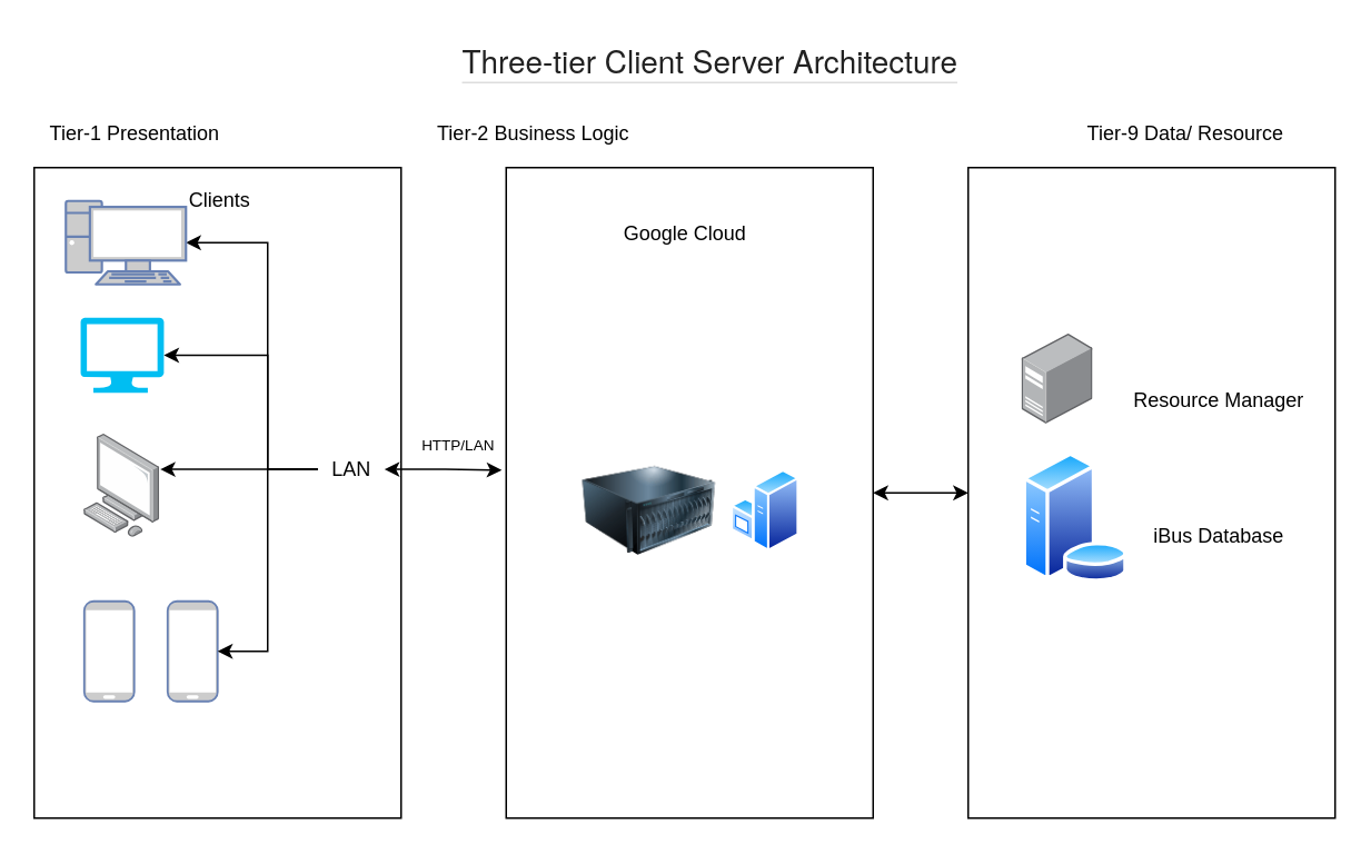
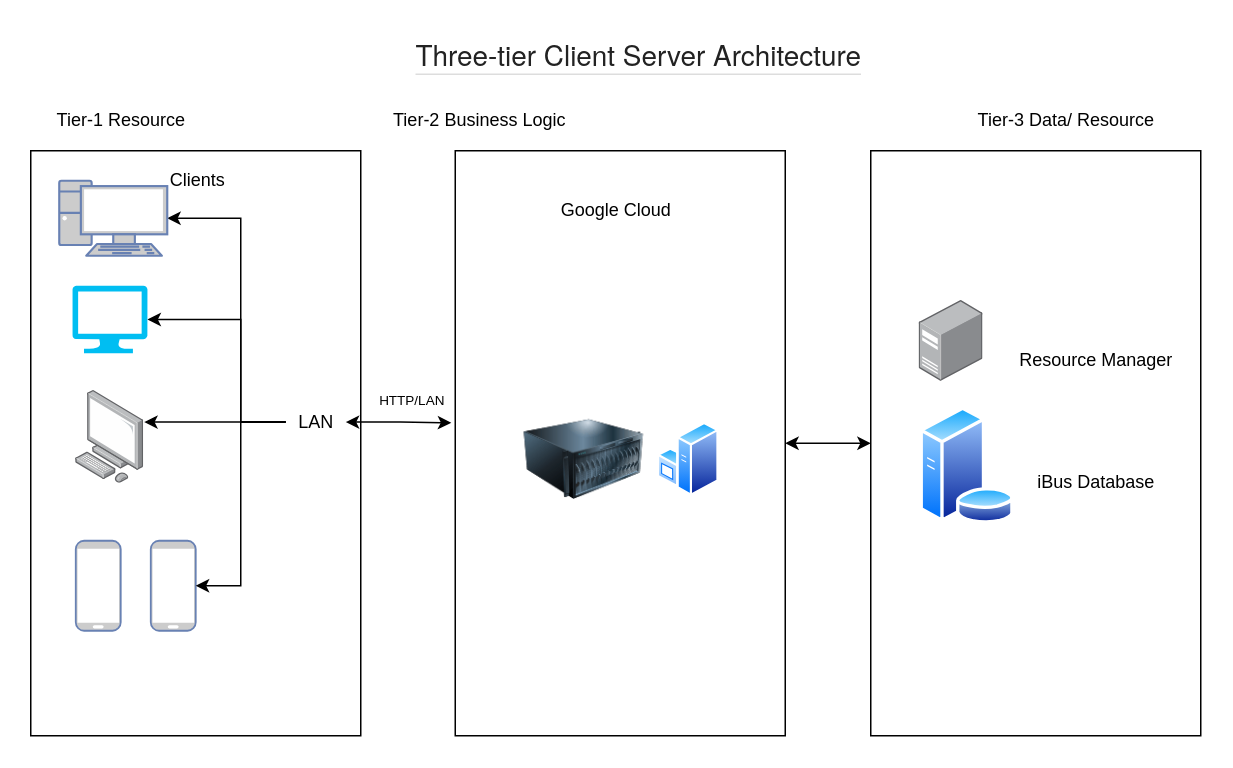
  <mxCell id="0" />
  <mxCell id="1" parent="0" />
  <mxCell id="2" value="" style="shape=rect;dashed=0;shadow=0;html=1;whiteSpace=wrap;fillColor=none;" parent="1" vertex="1"><mxGeometry x="20" y="100" width="220" height="390" as="geometry" /></mxCell>
  <mxCell id="3" style="edgeStyle=orthogonalEdgeStyle;rounded=0;orthogonalLoop=1;jettySize=auto;html=1;startArrow=classic;startFill=1;" parent="1" source="4" target="5" edge="1"><mxGeometry relative="1" as="geometry" /></mxCell>
  <mxCell id="4" value="" style="shape=rect;dashed=0;shadow=0;html=1;whiteSpace=wrap;fillColor=none;" parent="1" vertex="1"><mxGeometry x="303" y="100" width="220" height="390" as="geometry" /></mxCell>
  <mxCell id="5" value="" style="shape=rect;dashed=0;shadow=0;html=1;whiteSpace=wrap;fillColor=none;" parent="1" vertex="1"><mxGeometry x="580" y="100" width="220" height="390" as="geometry" /></mxCell>
  <mxCell id="6" value="" style="verticalLabelPosition=bottom;html=1;verticalAlign=top;align=center;strokeColor=none;fillColor=#00BEF2;shape=mxgraph.azure.computer;pointerEvents=1;" parent="1" vertex="1"><mxGeometry x="47.8" y="190" width="50" height="45" as="geometry" /></mxCell>
  <mxCell id="7" value="" style="points=[];aspect=fixed;html=1;align=center;shadow=0;dashed=0;image;image=img/lib/allied_telesis/computer_and_terminals/Personal_Computer.svg;fillColor=none;" parent="1" vertex="1"><mxGeometry x="50" y="260" width="45.6" height="61.8" as="geometry" /></mxCell>
  <mxCell id="8" value="" style="fontColor=#0066CC;verticalAlign=top;verticalLabelPosition=bottom;labelPosition=center;align=center;html=1;outlineConnect=0;fillColor=#CCCCCC;strokeColor=#6881B3;gradientColor=none;gradientDirection=north;strokeWidth=2;shape=mxgraph.networks.mobile;" parent="1" vertex="1"><mxGeometry x="50" y="360" width="30" height="60" as="geometry" /></mxCell>
- <mxCell id="9" value="Tier-1 Presentation" style="text;html=1;align=center;verticalAlign=middle;resizable=0;points=[];autosize=1;strokeColor=none;" parent="1" vertex="1"><mxGeometry x="20" y="70" width="120" height="20" as="geometry" /></mxCell>
+ <mxCell id="9" value="Tier-1 Resource" style="text;html=1;align=center;verticalAlign=middle;resizable=0;points=[];autosize=1;strokeColor=none;" parent="1" vertex="1"><mxGeometry x="20" y="70" width="120" height="20" as="geometry" /></mxCell>
  <mxCell id="10" value="" style="fontColor=#0066CC;verticalAlign=top;verticalLabelPosition=bottom;labelPosition=center;align=center;html=1;outlineConnect=0;fillColor=#CCCCCC;strokeColor=#6881B3;gradientColor=none;gradientDirection=north;strokeWidth=2;shape=mxgraph.networks.mobile;" parent="1" vertex="1"><mxGeometry x="100" y="360" width="30" height="60" as="geometry" /></mxCell>
  <mxCell id="11" style="edgeStyle=orthogonalEdgeStyle;rounded=0;orthogonalLoop=1;jettySize=auto;html=1;" parent="1" source="16" target="17" edge="1"><mxGeometry relative="1" as="geometry"><Array as="points"><mxPoint x="160" y="281" /><mxPoint x="160" y="145" /></Array></mxGeometry></mxCell>
  <mxCell id="12" style="edgeStyle=orthogonalEdgeStyle;rounded=0;orthogonalLoop=1;jettySize=auto;html=1;entryX=1;entryY=0.5;entryDx=0;entryDy=0;entryPerimeter=0;" parent="1" source="16" target="6" edge="1"><mxGeometry relative="1" as="geometry"><Array as="points"><mxPoint x="160" y="281" /><mxPoint x="160" y="213" /></Array></mxGeometry></mxCell>
  <mxCell id="13" style="edgeStyle=orthogonalEdgeStyle;rounded=0;orthogonalLoop=1;jettySize=auto;html=1;" parent="1" source="16" target="7" edge="1"><mxGeometry relative="1" as="geometry"><Array as="points"><mxPoint x="120" y="281" /><mxPoint x="120" y="281" /></Array></mxGeometry></mxCell>
  <mxCell id="14" style="edgeStyle=orthogonalEdgeStyle;rounded=0;orthogonalLoop=1;jettySize=auto;html=1;entryX=1;entryY=0.5;entryDx=0;entryDy=0;entryPerimeter=0;" parent="1" source="16" target="10" edge="1"><mxGeometry relative="1" as="geometry" /></mxCell>
  <mxCell id="15" style="edgeStyle=orthogonalEdgeStyle;rounded=0;orthogonalLoop=1;jettySize=auto;html=1;entryX=-0.012;entryY=0.465;entryDx=0;entryDy=0;entryPerimeter=0;startArrow=classic;startFill=1;" parent="1" source="16" target="4" edge="1"><mxGeometry relative="1" as="geometry" /></mxCell>
  <mxCell id="16" value="LAN" style="text;html=1;align=center;verticalAlign=middle;resizable=0;points=[];autosize=1;strokeColor=none;" parent="1" vertex="1"><mxGeometry x="190" y="270.9" width="40" height="20" as="geometry" /></mxCell>
  <mxCell id="17" value="" style="fontColor=#0066CC;verticalAlign=top;verticalLabelPosition=bottom;labelPosition=center;align=center;html=1;outlineConnect=0;fillColor=#CCCCCC;strokeColor=#6881B3;gradientColor=none;gradientDirection=north;strokeWidth=2;shape=mxgraph.networks.pc;" parent="1" vertex="1"><mxGeometry x="39" y="120" width="72" height="50" as="geometry" /></mxCell>
  <mxCell id="18" value="Clients" style="text;html=1;align=center;verticalAlign=middle;resizable=0;points=[];autosize=1;strokeColor=none;" parent="1" vertex="1"><mxGeometry x="106" y="110" width="50" height="20" as="geometry" /></mxCell>
- <mxCell id="19" value="Tier-9 Data/ Resource" style="text;html=1;align=center;verticalAlign=middle;resizable=0;points=[];autosize=1;strokeColor=none;" parent="1" vertex="1"><mxGeometry x="645" y="70" width="130" height="20" as="geometry" /></mxCell>
+ <mxCell id="19" value="Tier-3 Data/ Resource" style="text;html=1;align=center;verticalAlign=middle;resizable=0;points=[];autosize=1;strokeColor=none;" parent="1" vertex="1"><mxGeometry x="645" y="70" width="130" height="20" as="geometry" /></mxCell>
  <mxCell id="20" value="Tier-2 Business Logic" style="text;html=1;align=center;verticalAlign=middle;resizable=0;points=[];autosize=1;strokeColor=none;" parent="1" vertex="1"><mxGeometry x="254" y="70" width="130" height="20" as="geometry" /></mxCell>
  <mxCell id="21" value="" style="image;html=1;image=img/lib/clip_art/computers/Server_128x128.png;fillColor=none;" parent="1" vertex="1"><mxGeometry x="349" y="265.9" width="80" height="80" as="geometry" /></mxCell>
  <mxCell id="22" value="" style="aspect=fixed;perimeter=ellipsePerimeter;html=1;align=center;shadow=0;dashed=0;spacingTop=3;image;image=img/lib/active_directory/windows_server.svg;fillColor=none;" parent="1" vertex="1"><mxGeometry x="438" y="280.9" width="41" height="50" as="geometry" /></mxCell>
  <mxCell id="23" value="Google Cloud" style="text;html=1;align=center;verticalAlign=middle;resizable=0;points=[];autosize=1;strokeColor=none;" parent="1" vertex="1"><mxGeometry x="365" y="130" width="90" height="20" as="geometry" /></mxCell>
  <mxCell id="24" value="" style="aspect=fixed;perimeter=ellipsePerimeter;html=1;align=center;shadow=0;dashed=0;spacingTop=3;image;image=img/lib/active_directory/database_server.svg;fillColor=none;" parent="1" vertex="1"><mxGeometry x="612.4" y="270.9" width="63.96" height="78" as="geometry" /></mxCell>
  <mxCell id="25" value="iBus Database" style="text;html=1;align=center;verticalAlign=middle;resizable=0;points=[];autosize=1;strokeColor=none;" parent="1" vertex="1"><mxGeometry x="685" y="310.9" width="90" height="20" as="geometry" /></mxCell>
  <mxCell id="26" value="" style="points=[];aspect=fixed;html=1;align=center;shadow=0;dashed=0;image;image=img/lib/allied_telesis/computer_and_terminals/Server_Desktop.svg;fillColor=none;" parent="1" vertex="1"><mxGeometry x="612.4" y="199.9" width="42.6" height="54" as="geometry" /></mxCell>
  <mxCell id="27" value="Resource Manager" style="text;html=1;align=center;verticalAlign=middle;resizable=0;points=[];autosize=1;strokeColor=none;" parent="1" vertex="1"><mxGeometry x="670" y="230" width="120" height="20" as="geometry" /></mxCell>
  <mxCell id="28" value="&lt;font style=&quot;font-size: 9px&quot;&gt;HTTP/LAN&lt;/font&gt;" style="edgeLabel;html=1;align=center;verticalAlign=middle;resizable=0;points=[];fontSize=9;" parent="1" vertex="1" connectable="0"><mxGeometry x="280.004" y="253.9" as="geometry"><mxPoint x="-7" y="13" as="offset" /></mxGeometry></mxCell>
  <mxCell id="29" value="&lt;h2 style=&quot;box-sizing: border-box ; margin: 0em 0px 0.5rem ; padding: 0px ; color: rgb(34 , 34 , 34) ; font-family: &amp;#34;helvetica neue&amp;#34; , &amp;#34;helvetica&amp;#34; , &amp;#34;roboto&amp;#34; , &amp;#34;arial&amp;#34; , sans-serif ; font-weight: normal ; line-height: 1.4 ; font-size: 1.55em ; border-bottom: 1px solid rgb(221 , 221 , 221) ; overflow: hidden ; background-color: rgb(255 , 255 , 255)&quot;&gt;&lt;span class=&quot;mw-headline&quot; id=&quot;Three-tier_Client_Server_Architecture_.28See_Figure_2..29_.5B5.5D&quot; style=&quot;box-sizing: border-box ; display: inline&quot;&gt;Three-tier Client Server Architecture&lt;/span&gt;&lt;/h2&gt;" style="text;html=1;align=center;verticalAlign=middle;resizable=0;points=[];autosize=1;strokeColor=none;" parent="1" vertex="1"><mxGeometry x="270" y="20" width="310" height="40" as="geometry" /></mxCell>
  <mxCell id="30" value="" style="shape=image;verticalLabelPosition=bottom;labelBackgroundColor=#ffffff;verticalAlign=top;aspect=fixed;imageAspect=0;image=https://cloud.google.com/_static/cloud/images/social-icon-google-cloud-1200-630.png;" parent="1" vertex="1"><mxGeometry x="323" y="159.4" width="180" height="94.5" as="geometry" /></mxCell>
